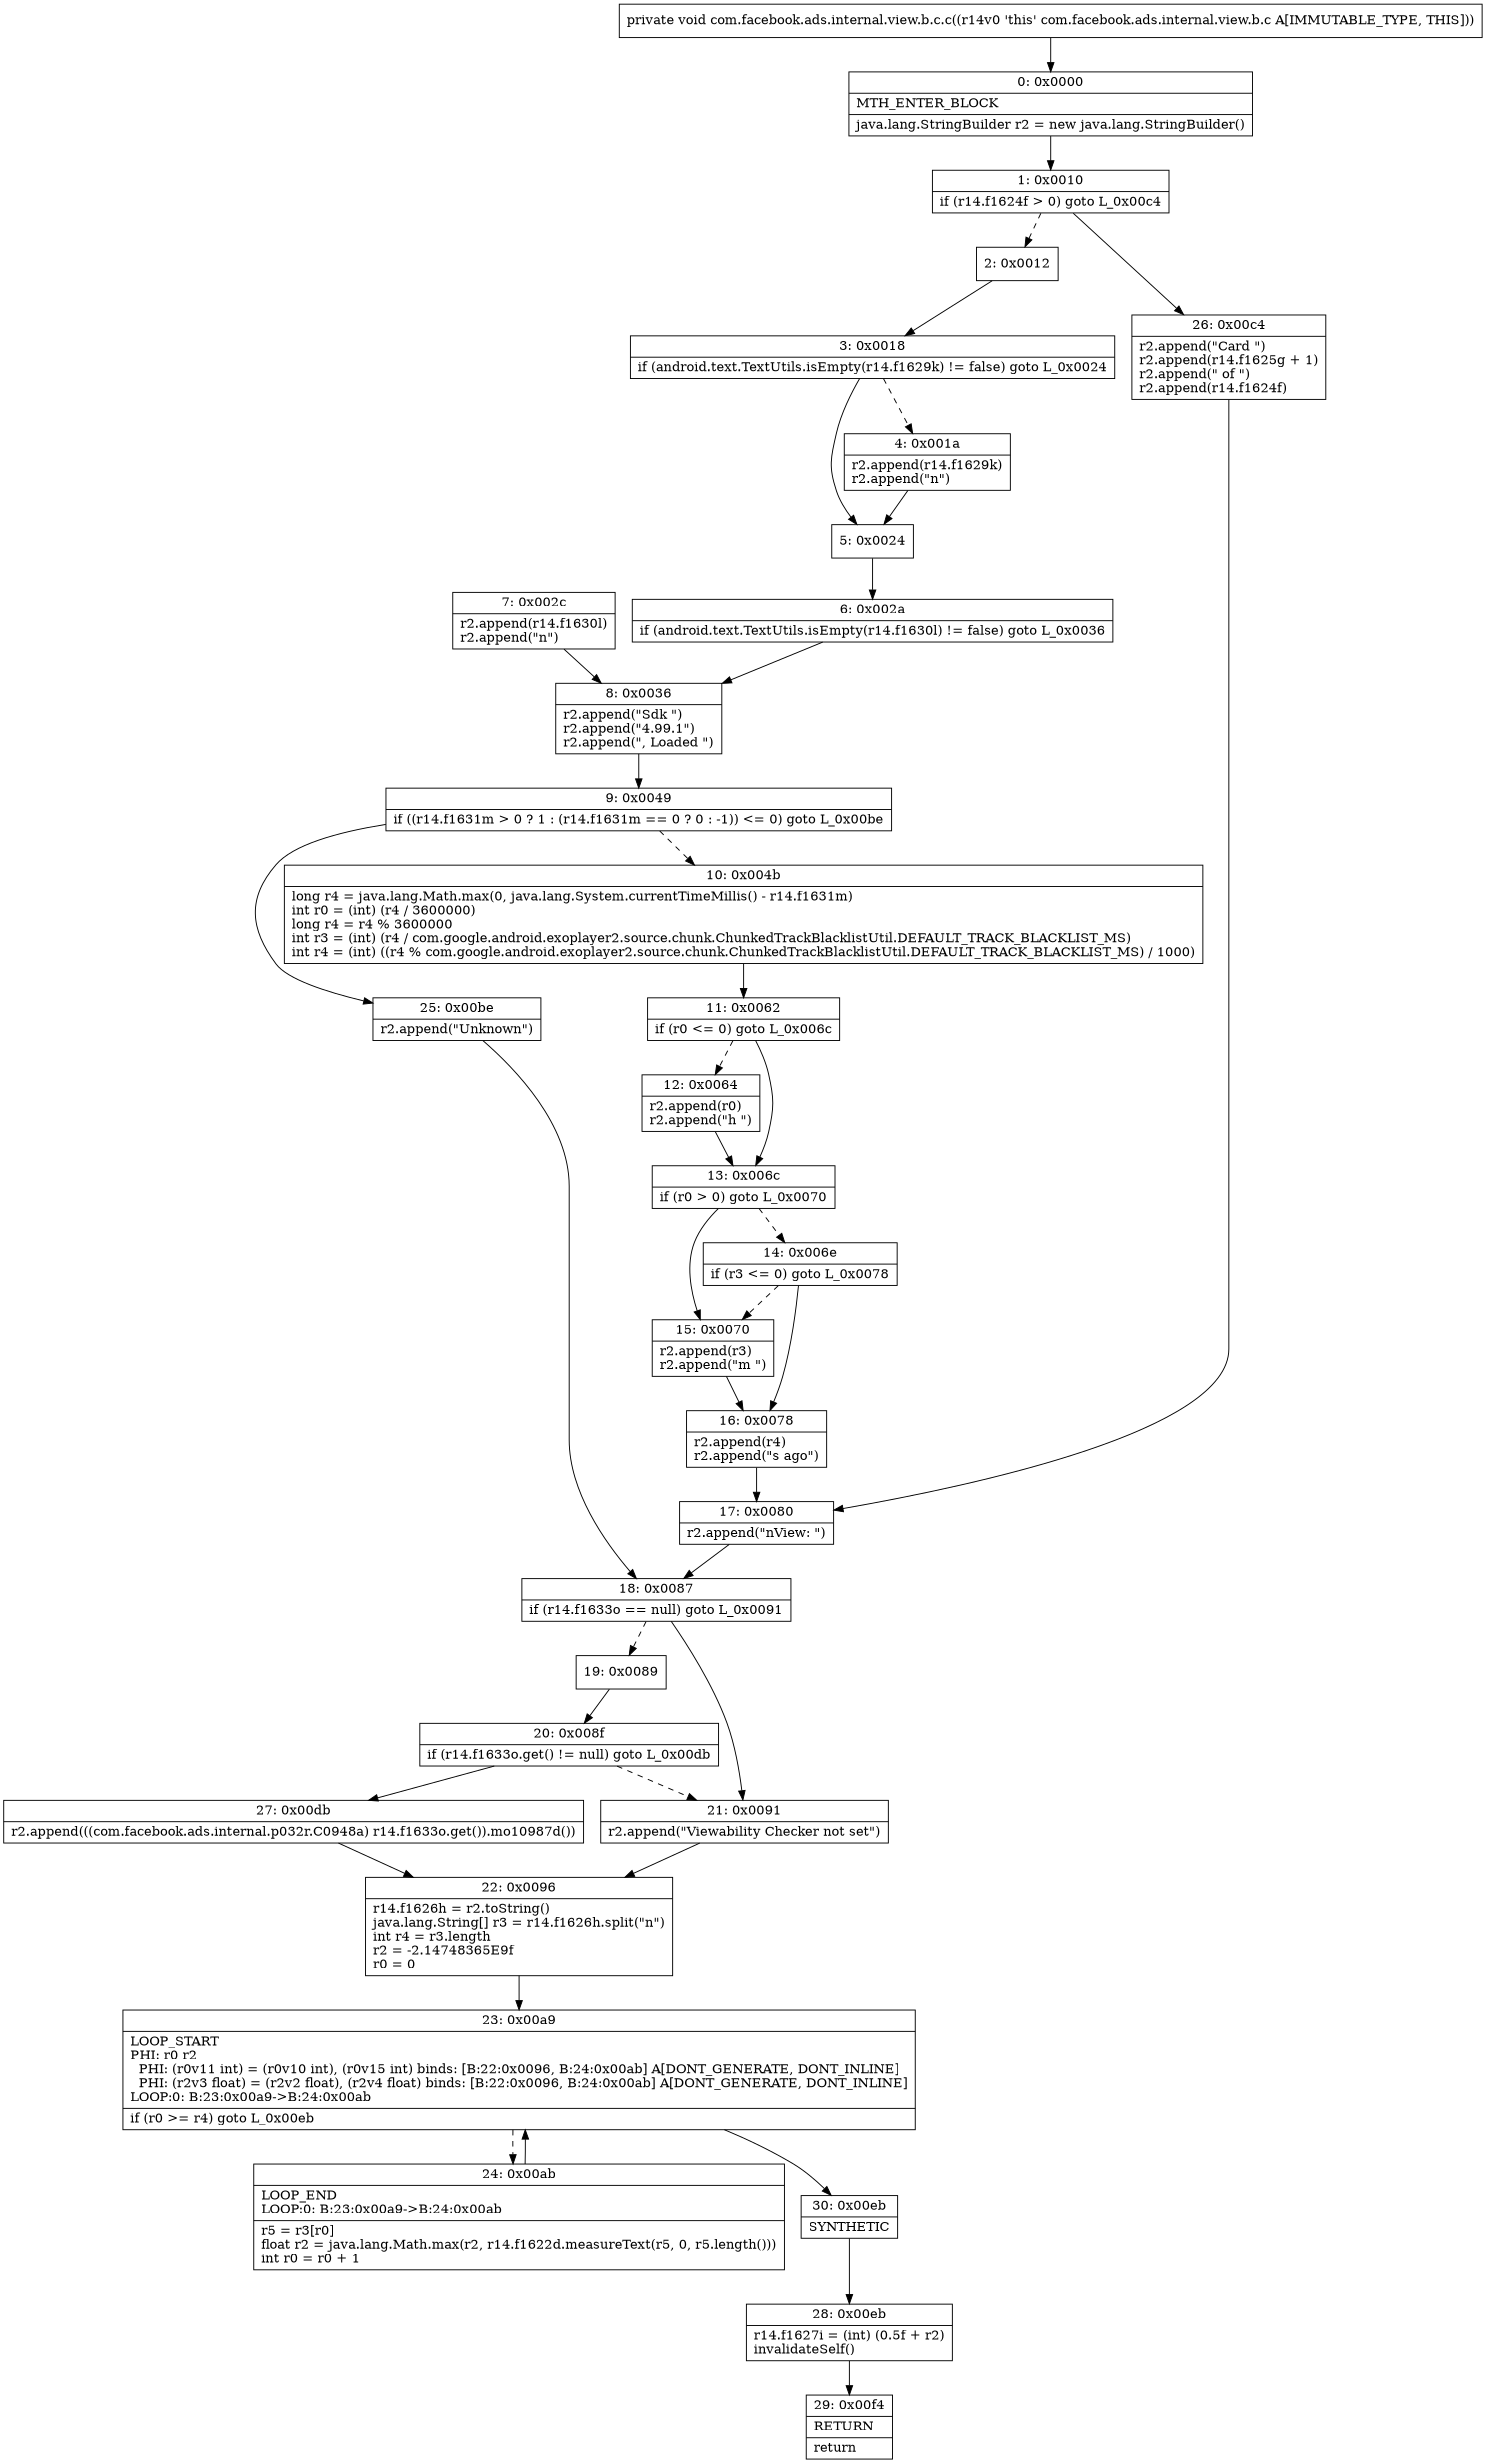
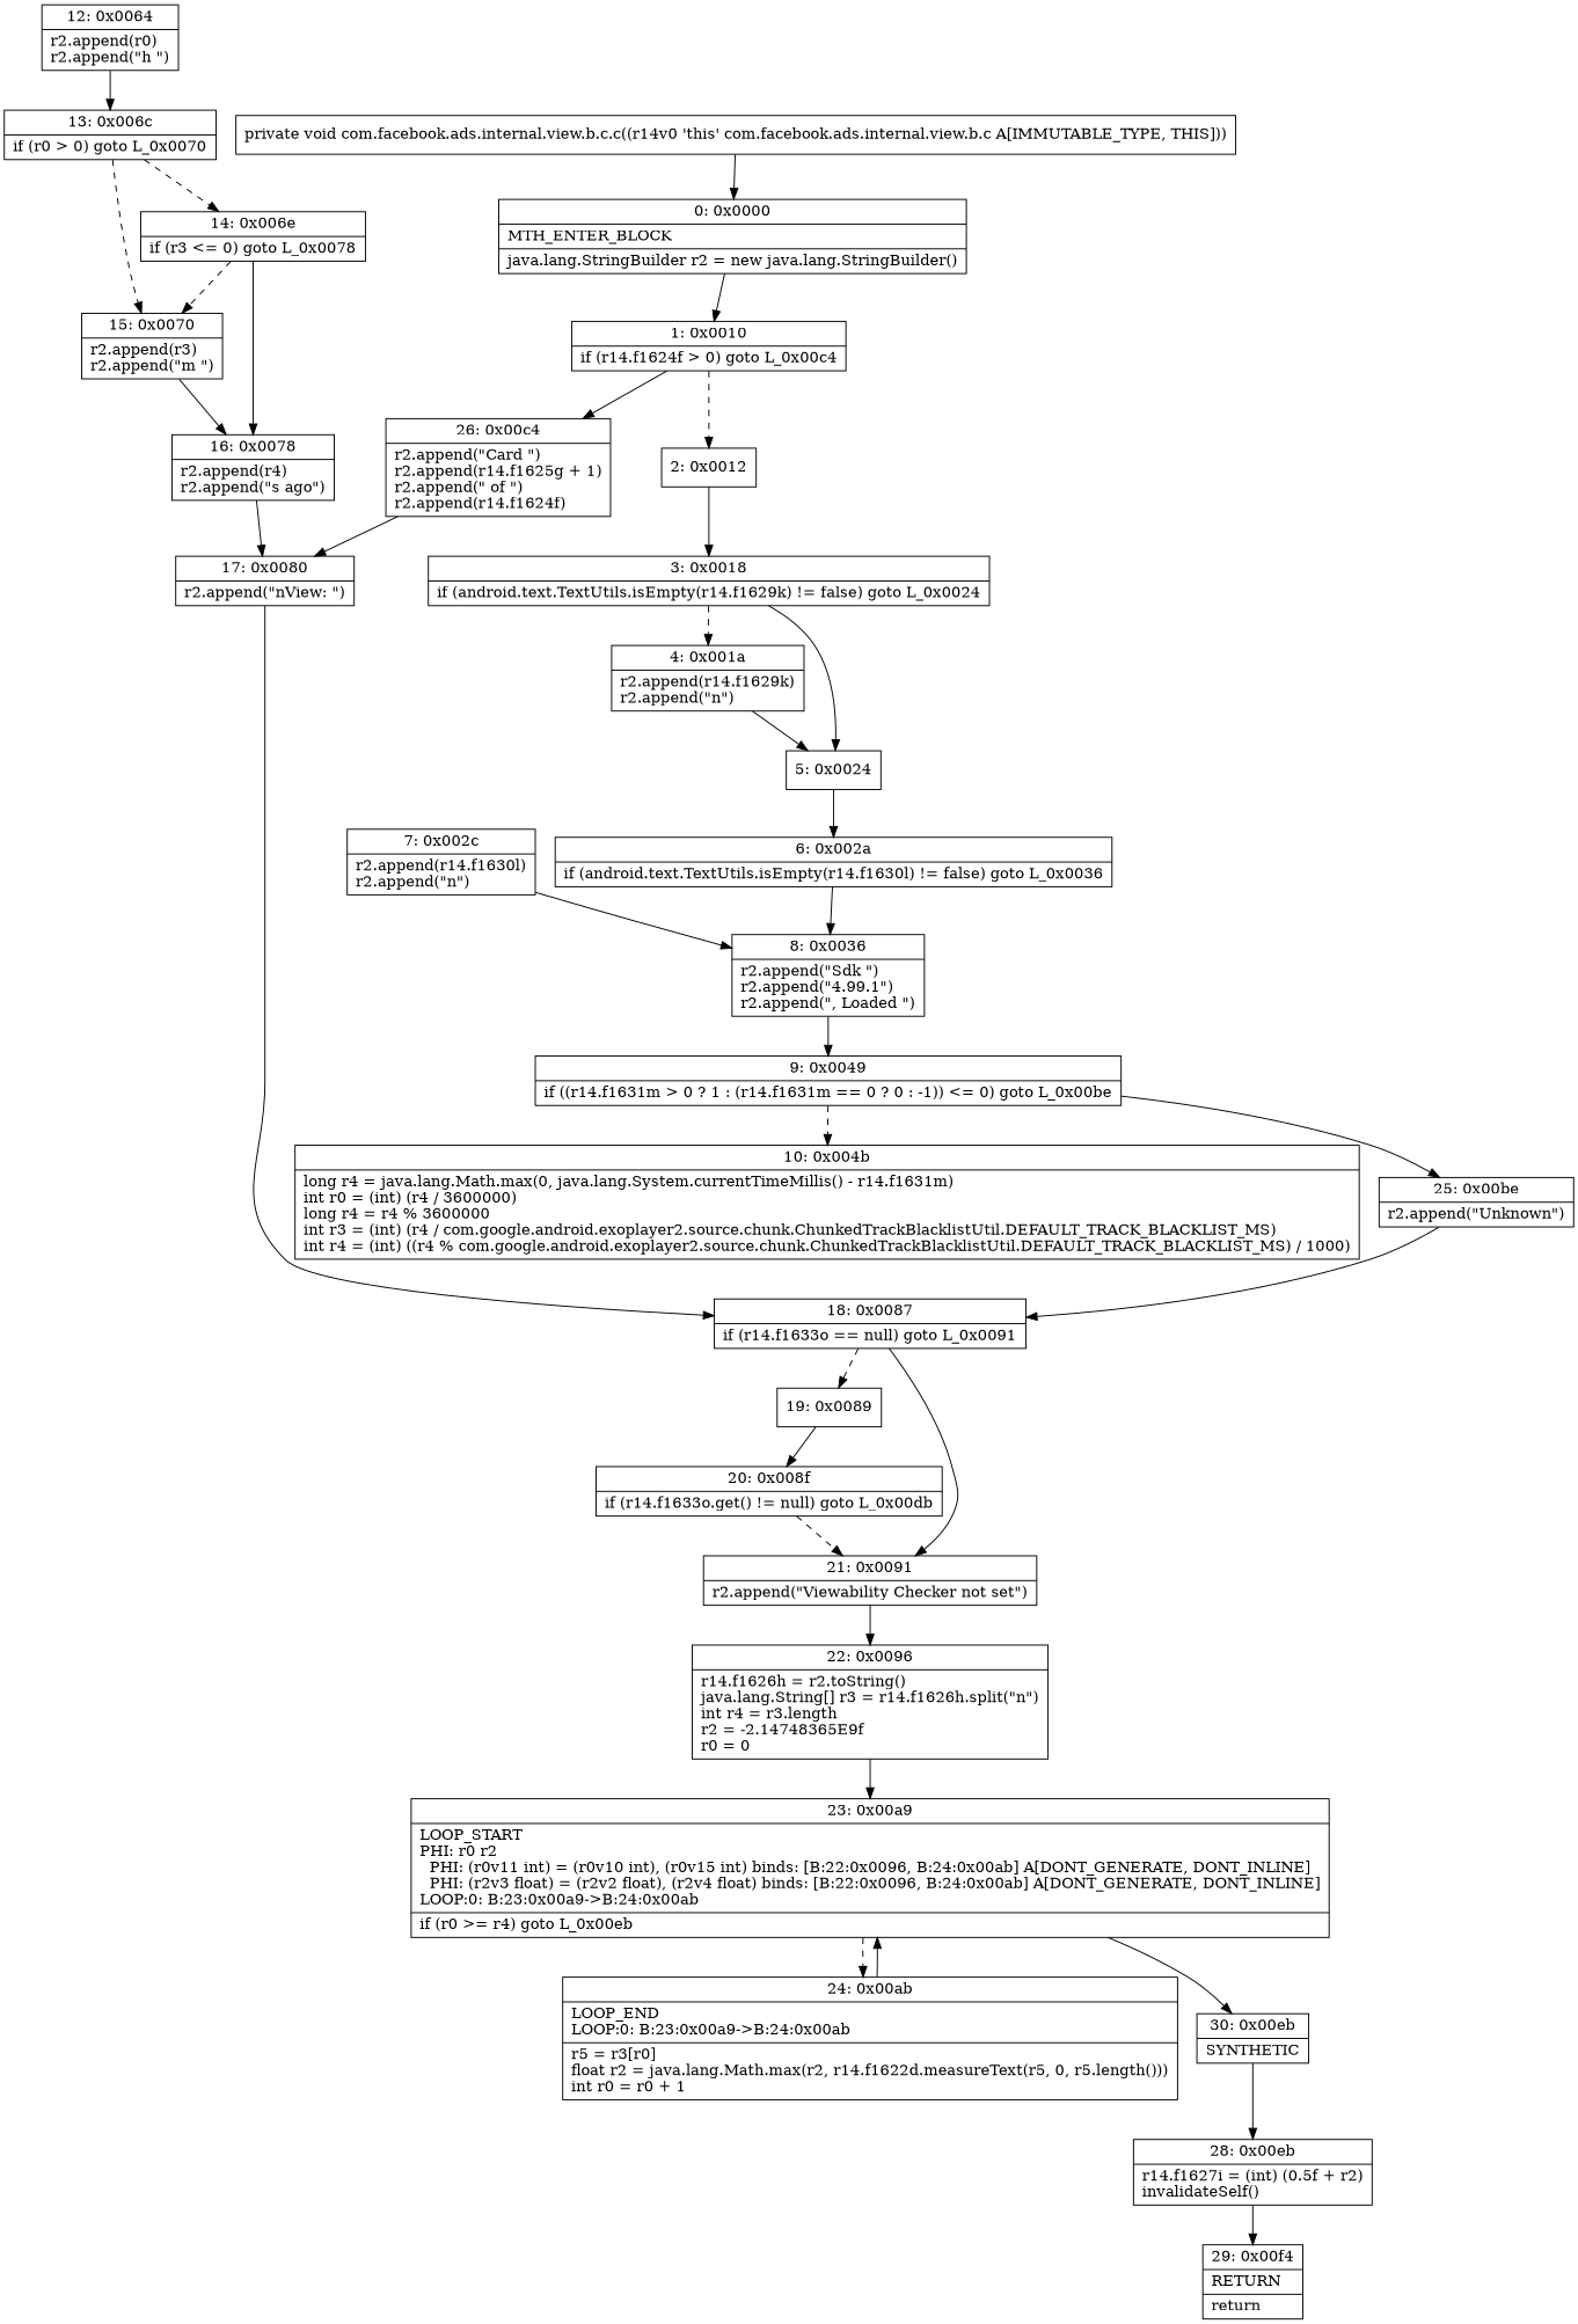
  digraph {
    node [shape=record]
    n1 [label="{0\:\ 0x0000|MTH_ENTER_BLOCK\l|java.lang.StringBuilder r2 = new java.lang.StringBuilder()\l}"]
    n2 [label="{1\:\ 0x0010|if (r14.f1624f \> 0) goto L_0x00c4\l}"]
    n3 [label="{2\:\ 0x0012}"]
    n4 [label="{26\:\ 0x00c4|r2.append(\"Card \")\lr2.append(r14.f1625g + 1)\lr2.append(\" of \")\lr2.append(r14.f1624f)\l}"]
    n5 [label="{3\:\ 0x0018|if (android.text.TextUtils.isEmpty(r14.f1629k) != false) goto L_0x0024\l}"]
    n6 [label="{17\:\ 0x0080|r2.append(\"nView: \")\l}"]
    n7 [label="{4\:\ 0x001a|r2.append(r14.f1629k)\lr2.append(\"n\")\l}"]
    n8 [label="{5\:\ 0x0024}"]
    n9 [label="{6\:\ 0x002a|if (android.text.TextUtils.isEmpty(r14.f1630l) != false) goto L_0x0036\l}"]
    n10 [label="{8\:\ 0x0036|r2.append(\"Sdk \")\lr2.append(\"4.99.1\")\lr2.append(\", Loaded \")\l}"]
    n11 [label="{7\:\ 0x002c|r2.append(r14.f1630l)\lr2.append(\"n\")\l}"]
    n12 [label="{9\:\ 0x0049|if ((r14.f1631m \> 0 ? 1 : (r14.f1631m == 0 ? 0 : \-1)) \<= 0) goto L_0x00be\l}"]
    n13 [label="{10\:\ 0x004b|long r4 = java.lang.Math.max(0, java.lang.System.currentTimeMillis() \- r14.f1631m)\lint r0 = (int) (r4 \/ 3600000)\llong r4 = r4 % 3600000\lint r3 = (int) (r4 \/ com.google.android.exoplayer2.source.chunk.ChunkedTrackBlacklistUtil.DEFAULT_TRACK_BLACKLIST_MS)\lint r4 = (int) ((r4 % com.google.android.exoplayer2.source.chunk.ChunkedTrackBlacklistUtil.DEFAULT_TRACK_BLACKLIST_MS) \/ 1000)\l}"]
    n14 [label="{25\:\ 0x00be|r2.append(\"Unknown\")\l}"]
-   n15 [label="{11\:\ 0x0062|if (r0 \<= 0) goto L_0x006c\l}"]
    n16 [label="{18\:\ 0x0087|if (r14.f1633o == null) goto L_0x0091\l}"]
    n17 [label="{12\:\ 0x0064|r2.append(r0)\lr2.append(\"h \")\l}"]
    n18 [label="{13\:\ 0x006c|if (r0 \> 0) goto L_0x0070\l}"]
    n19 [label="{14\:\ 0x006e|if (r3 \<= 0) goto L_0x0078\l}"]
    n20 [label="{15\:\ 0x0070|r2.append(r3)\lr2.append(\"m \")\l}"]
    n21 [label="{16\:\ 0x0078|r2.append(r4)\lr2.append(\"s ago\")\l}"]
    n22 [label="{19\:\ 0x0089}"]
    n23 [label="{21\:\ 0x0091|r2.append(\"Viewability Checker not set\")\l}"]
    n24 [label="{20\:\ 0x008f|if (r14.f1633o.get() != null) goto L_0x00db\l}"]
    n25 [label="{22\:\ 0x0096|r14.f1626h = r2.toString()\ljava.lang.String[] r3 = r14.f1626h.split(\"n\")\lint r4 = r3.length\lr2 = \-2.14748365E9f\lr0 = 0\l}"]
-   n26 [label="{27\:\ 0x00db|r2.append(((com.facebook.ads.internal.p032r.C0948a) r14.f1633o.get()).mo10987d())\l}"]
    n27 [label="{23\:\ 0x00a9|LOOP_START\lPHI: r0 r2 \l  PHI: (r0v11 int) = (r0v10 int), (r0v15 int) binds: [B:22:0x0096, B:24:0x00ab] A[DONT_GENERATE, DONT_INLINE]\l  PHI: (r2v3 float) = (r2v2 float), (r2v4 float) binds: [B:22:0x0096, B:24:0x00ab] A[DONT_GENERATE, DONT_INLINE]\lLOOP:0: B:23:0x00a9\-\>B:24:0x00ab\l|if (r0 \>= r4) goto L_0x00eb\l}"]
    n28 [label="{24\:\ 0x00ab|LOOP_END\lLOOP:0: B:23:0x00a9\-\>B:24:0x00ab\l|r5 = r3[r0]\lfloat r2 = java.lang.Math.max(r2, r14.f1622d.measureText(r5, 0, r5.length()))\lint r0 = r0 + 1\l}"]
    n29 [label="{30\:\ 0x00eb|SYNTHETIC\l}"]
    n30 [label="{28\:\ 0x00eb|r14.f1627i = (int) (0.5f + r2)\linvalidateSelf()\l}"]
    n31 [label="{29\:\ 0x00f4|RETURN\l|return\l}"]
    n32 [label="{private void com.facebook.ads.internal.view.b.c.c((r14v0 'this' com.facebook.ads.internal.view.b.c A[IMMUTABLE_TYPE, THIS])) }"]
    n1 -> n2
    n2 -> n3 [style=dashed]
    n2 -> n4
    n3 -> n5
    n4 -> n6
    n5 -> n7 [style=dashed]
    n5 -> n8
    n6 -> n16
    n7 -> n8
    n8 -> n9
    n9 -> n10
    n10 -> n12
    n11 -> n10
    n12 -> n13 [style=dashed]
    n12 -> n14
-   n13 -> n15
    n14 -> n16
-   n15 -> n17 [style=dashed]
-   n15 -> n18
    n16 -> n22 [style=dashed]
    n16 -> n23
    n17 -> n18
    n18 -> n19 [style=dashed]
-   n18 -> n20
+   n18 -> n20 [style=dashed]
    n19 -> n20 [style=dashed]
    n19 -> n21
    n20 -> n21
    n21 -> n6
    n22 -> n24
    n23 -> n25
    n24 -> n23 [style=dashed]
-   n24 -> n26
    n25 -> n27
-   n26 -> n25
    n27 -> n28 [style=dashed]
    n27 -> n29
    n28 -> n27
    n29 -> n30
    n30 -> n31
    n32 -> n1
  }
